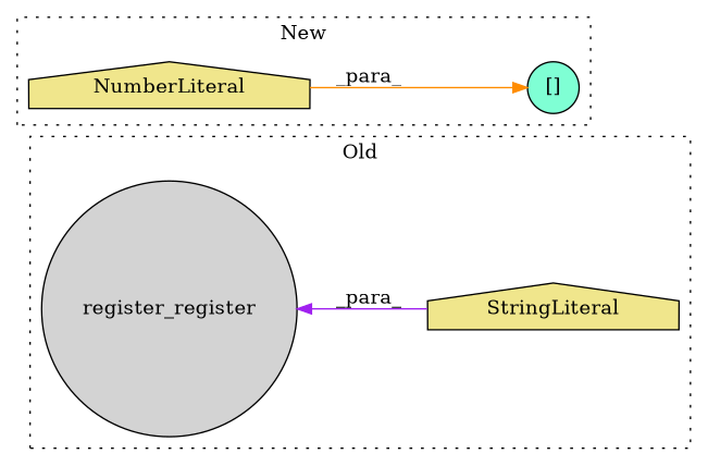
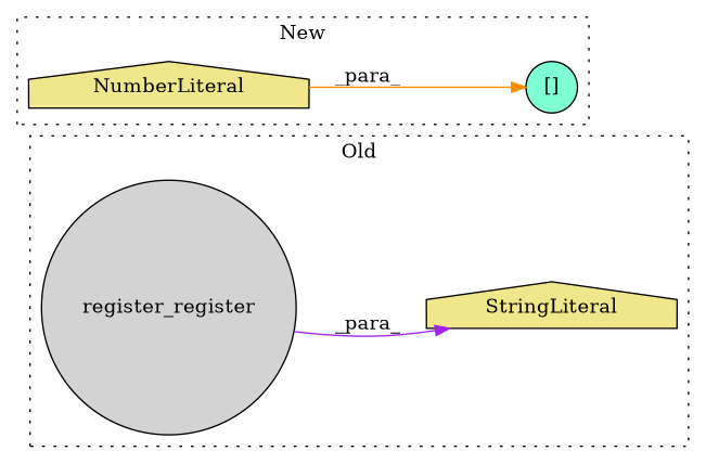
  digraph {
    rankdir=LR
    node [fillcolor=khaki shape=circle style=filled]
    n1 [a=32 fillcolor=lightgrey l="16,1" label=register_register s="1912,1972"]
    n2 [a=45 l=16 label=StringLiteral s=1928 shape=house]
    n3 [a=2 fillcolor=aquamarine l="12,1" label="[]" s="3486,3499"]
    n4 [a=34 l=1 label=NumberLiteral s=3498 shape=house]
    subgraph cluster_1 {
      label=Old
      style=dotted
      n1
      n2
    }
    subgraph cluster_2 {
      label=New
      style=dotted
      n3
      n4
    }
-   n2 -> n1 [color=purple label=_para_]
+   n1 -> n2 [color=purple label=_para_]
    n4 -> n3 [color=darkorange label=_para_]
  }
